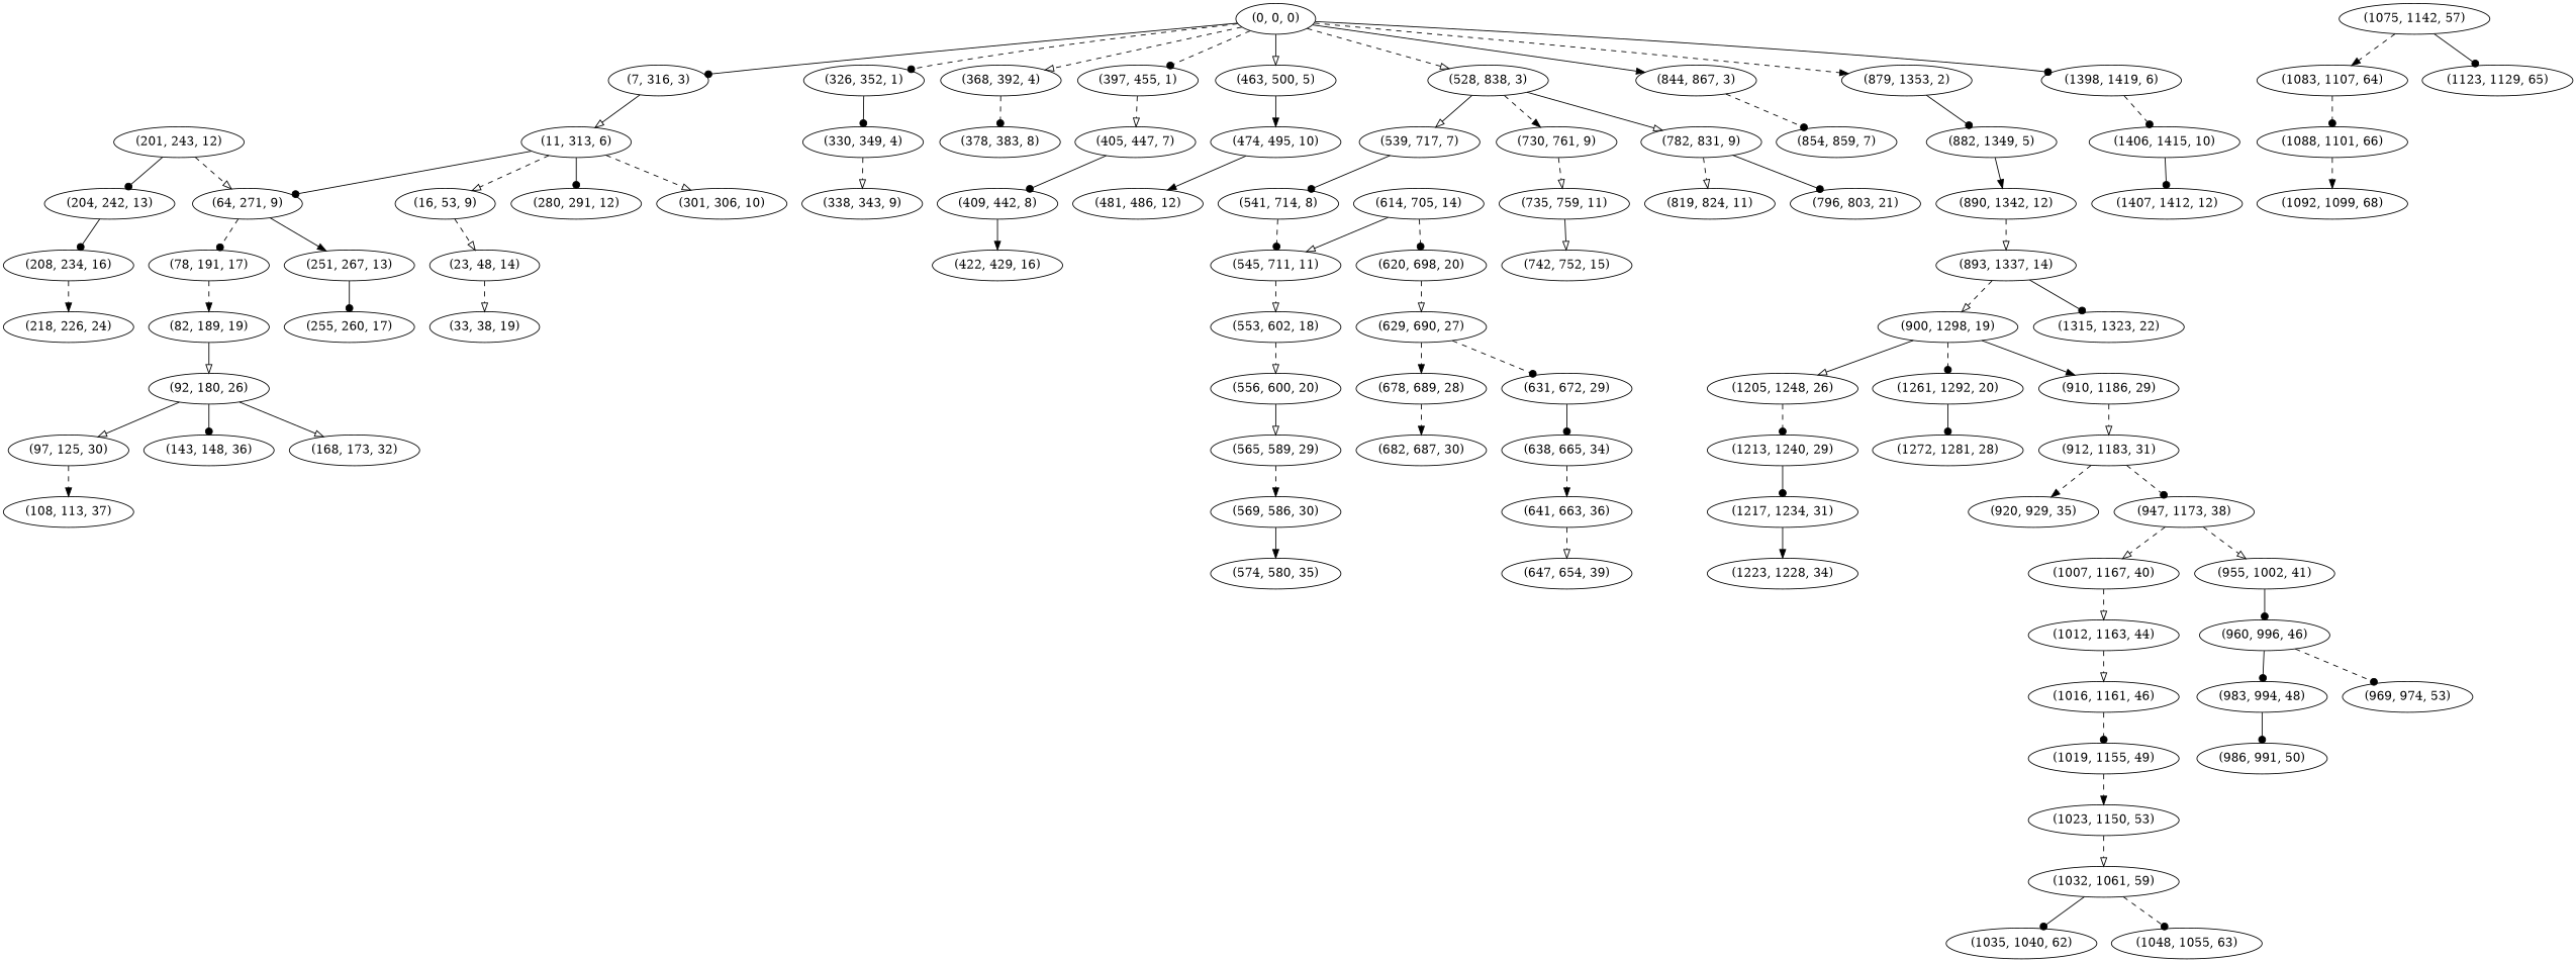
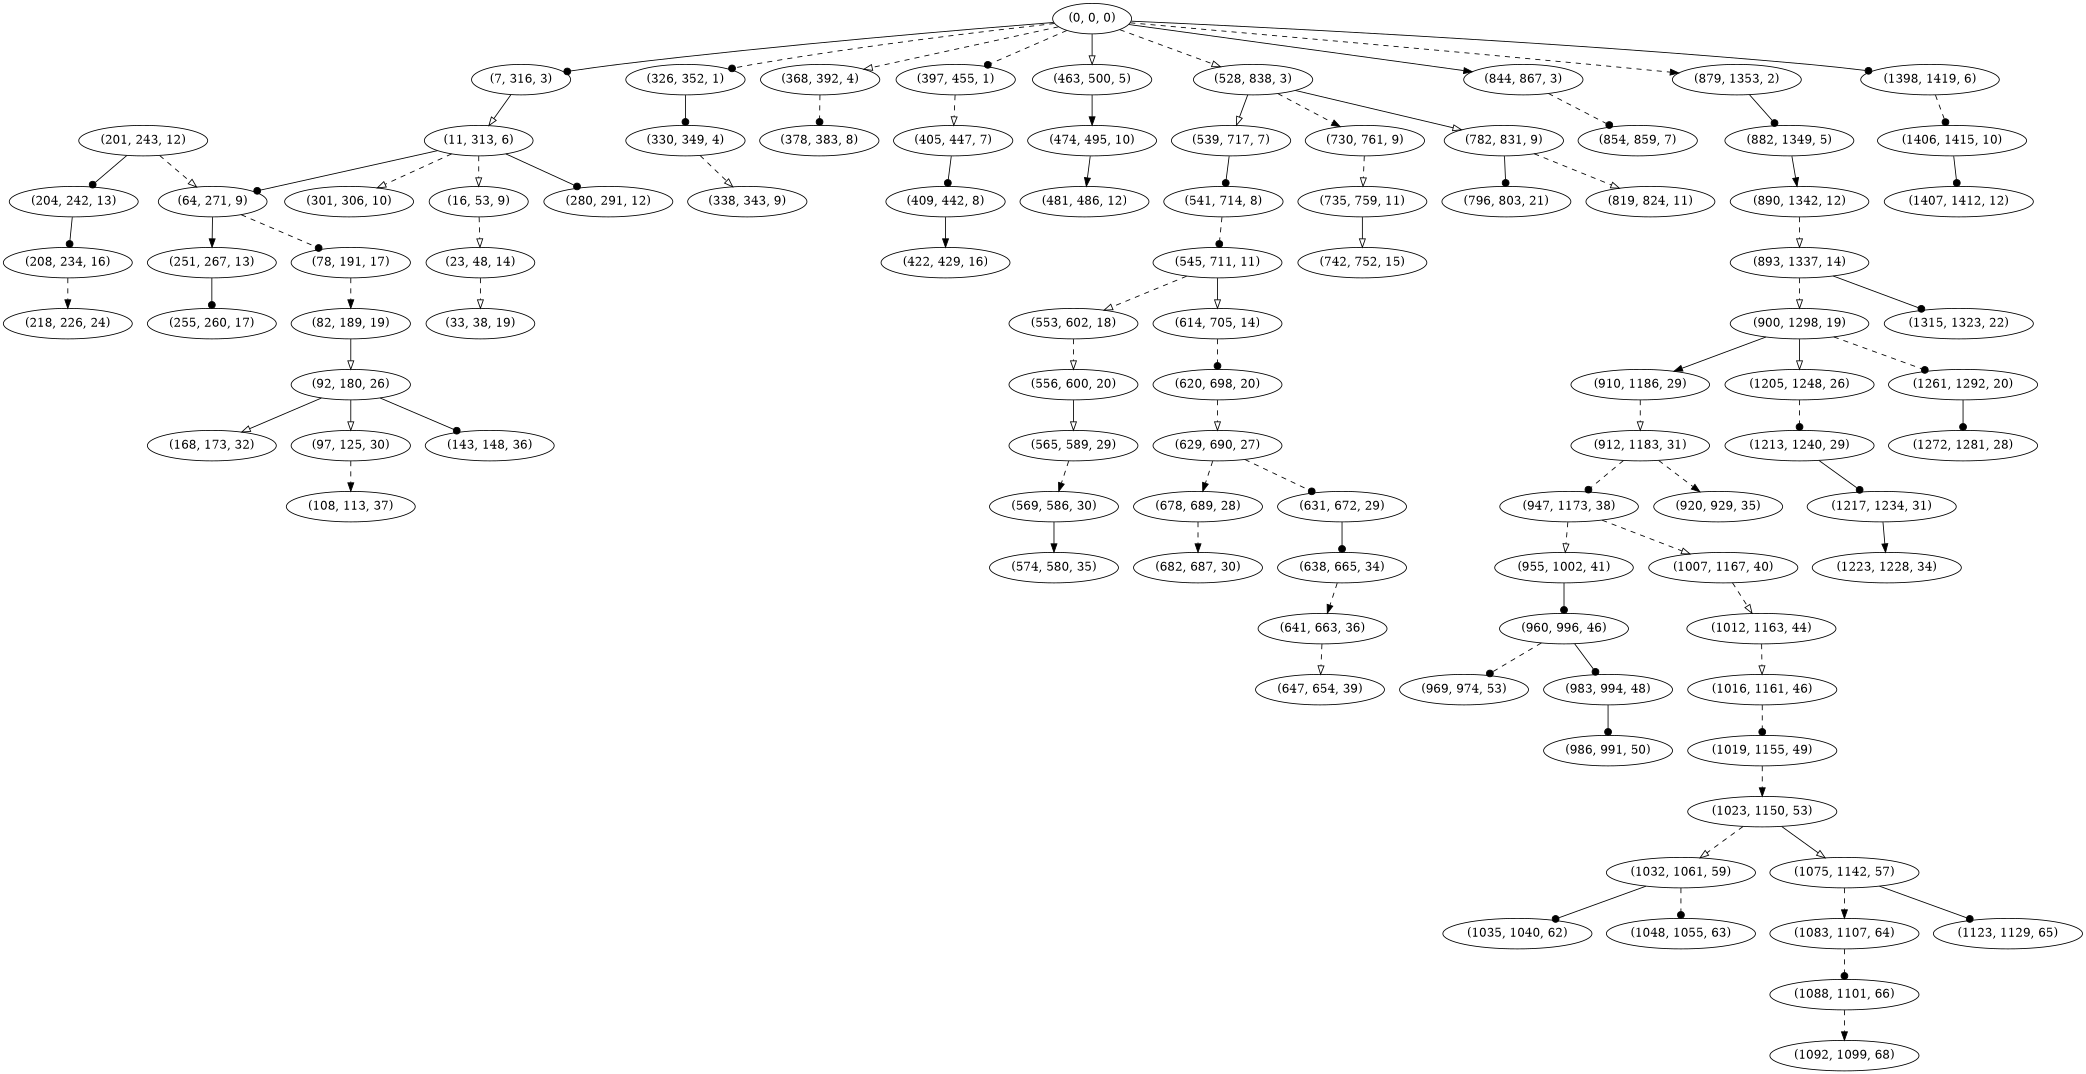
  digraph {
    edge [arrowhead=dot style=dashed]
    "(0, 0, 0)"
    "(7, 316, 3)"
    "(326, 352, 1)"
    "(368, 392, 4)"
    "(397, 455, 1)"
    "(463, 500, 5)"
    "(528, 838, 3)"
    "(844, 867, 3)"
    "(879, 1353, 2)"
    "(1398, 1419, 6)"
    "(11, 313, 6)"
    "(330, 349, 4)"
    "(378, 383, 8)"
    "(405, 447, 7)"
    "(474, 495, 10)"
    "(539, 717, 7)"
    "(730, 761, 9)"
    "(782, 831, 9)"
    "(854, 859, 7)"
    "(882, 1349, 5)"
    n21 [label="(1406, 1415, 10)"]
    "(16, 53, 9)"
    "(64, 271, 9)"
    "(280, 291, 12)"
    "(301, 306, 10)"
    "(23, 48, 14)"
    "(78, 191, 17)"
    "(251, 267, 13)"
    "(33, 38, 19)"
    "(82, 189, 19)"
    "(201, 243, 12)"
    "(204, 242, 13)"
    "(255, 260, 17)"
    "(92, 180, 26)"
    "(97, 125, 30)"
    "(143, 148, 36)"
    "(168, 173, 32)"
    "(108, 113, 37)"
    "(208, 234, 16)"
    "(218, 226, 24)"
    "(338, 343, 9)"
    "(409, 442, 8)"
    "(422, 429, 16)"
    "(481, 486, 12)"
    "(541, 714, 8)"
    "(735, 759, 11)"
    "(796, 803, 21)"
    "(819, 824, 11)"
    "(545, 711, 11)"
    "(553, 602, 18)"
    "(614, 705, 14)"
    "(556, 600, 20)"
    "(620, 698, 20)"
    "(565, 589, 29)"
    "(569, 586, 30)"
    "(574, 580, 35)"
    "(629, 690, 27)"
    "(631, 672, 29)"
    "(678, 689, 28)"
    "(638, 665, 34)"
    "(682, 687, 30)"
    "(641, 663, 36)"
    "(647, 654, 39)"
    "(742, 752, 15)"
    "(890, 1342, 12)"
    "(893, 1337, 14)"
    "(900, 1298, 19)"
    "(1315, 1323, 22)"
    "(910, 1186, 29)"
    "(1205, 1248, 26)"
    "(1261, 1292, 20)"
    "(912, 1183, 31)"
    "(1213, 1240, 29)"
    "(1272, 1281, 28)"
    "(920, 929, 35)"
    "(947, 1173, 38)"
    "(955, 1002, 41)"
    "(1007, 1167, 40)"
    "(960, 996, 46)"
    "(1012, 1163, 44)"
    "(969, 974, 53)"
    "(983, 994, 48)"
    "(986, 991, 50)"
    "(1016, 1161, 46)"
    "(1019, 1155, 49)"
    "(1023, 1150, 53)"
    "(1032, 1061, 59)"
    "(1075, 1142, 57)"
    "(1035, 1040, 62)"
    "(1048, 1055, 63)"
    "(1083, 1107, 64)"
    "(1123, 1129, 65)"
    "(1088, 1101, 66)"
    "(1092, 1099, 68)"
    "(1217, 1234, 31)"
    "(1223, 1228, 34)"
    "(1407, 1412, 12)"
    "(0, 0, 0)" -> "(7, 316, 3)" [style=solid]
    "(0, 0, 0)" -> "(326, 352, 1)"
    "(0, 0, 0)" -> "(368, 392, 4)" [arrowhead=onormal]
    "(0, 0, 0)" -> "(397, 455, 1)"
    "(0, 0, 0)" -> "(463, 500, 5)" [arrowhead=onormal style=solid]
    "(0, 0, 0)" -> "(528, 838, 3)" [arrowhead=onormal]
    "(0, 0, 0)" -> "(844, 867, 3)" [arrowhead=normal style=solid]
    "(0, 0, 0)" -> "(879, 1353, 2)" [arrowhead=normal]
    "(0, 0, 0)" -> "(1398, 1419, 6)" [style=solid]
    "(7, 316, 3)" -> "(11, 313, 6)" [arrowhead=onormal style=solid]
    "(326, 352, 1)" -> "(330, 349, 4)" [style=solid]
    "(368, 392, 4)" -> "(378, 383, 8)"
    "(397, 455, 1)" -> "(405, 447, 7)" [arrowhead=onormal]
    "(463, 500, 5)" -> "(474, 495, 10)" [arrowhead=normal style=solid]
    "(528, 838, 3)" -> "(539, 717, 7)" [arrowhead=onormal style=solid]
    "(528, 838, 3)" -> "(730, 761, 9)" [arrowhead=normal]
    "(528, 838, 3)" -> "(782, 831, 9)" [arrowhead=onormal style=solid]
    "(844, 867, 3)" -> "(854, 859, 7)"
    "(879, 1353, 2)" -> "(882, 1349, 5)" [style=solid]
    "(1398, 1419, 6)" -> n21
    "(11, 313, 6)" -> "(16, 53, 9)" [arrowhead=onormal]
    "(11, 313, 6)" -> "(64, 271, 9)" [style=solid]
    "(11, 313, 6)" -> "(280, 291, 12)" [style=solid]
    "(11, 313, 6)" -> "(301, 306, 10)" [arrowhead=onormal]
    "(330, 349, 4)" -> "(338, 343, 9)" [arrowhead=onormal]
    "(405, 447, 7)" -> "(409, 442, 8)" [style=solid]
    "(474, 495, 10)" -> "(481, 486, 12)" [arrowhead=normal style=solid]
    "(539, 717, 7)" -> "(541, 714, 8)" [style=solid]
    "(730, 761, 9)" -> "(735, 759, 11)" [arrowhead=onormal]
    "(782, 831, 9)" -> "(796, 803, 21)" [style=solid]
    "(782, 831, 9)" -> "(819, 824, 11)" [arrowhead=onormal]
    "(882, 1349, 5)" -> "(890, 1342, 12)" [arrowhead=normal style=solid]
    n21 -> "(1407, 1412, 12)" [style=solid]
    "(16, 53, 9)" -> "(23, 48, 14)" [arrowhead=onormal]
    "(64, 271, 9)" -> "(78, 191, 17)"
    "(64, 271, 9)" -> "(251, 267, 13)" [arrowhead=normal style=solid]
    "(23, 48, 14)" -> "(33, 38, 19)" [arrowhead=onormal]
    "(78, 191, 17)" -> "(82, 189, 19)" [arrowhead=normal]
    "(251, 267, 13)" -> "(255, 260, 17)" [style=solid]
    "(82, 189, 19)" -> "(92, 180, 26)" [arrowhead=onormal style=solid]
    "(201, 243, 12)" -> "(64, 271, 9)" [arrowhead=onormal]
    "(201, 243, 12)" -> "(204, 242, 13)" [style=solid]
    "(204, 242, 13)" -> "(208, 234, 16)" [style=solid]
    "(92, 180, 26)" -> "(97, 125, 30)" [arrowhead=onormal style=solid]
    "(92, 180, 26)" -> "(143, 148, 36)" [style=solid]
    "(92, 180, 26)" -> "(168, 173, 32)" [arrowhead=onormal style=solid]
    "(97, 125, 30)" -> "(108, 113, 37)" [arrowhead=normal]
    "(208, 234, 16)" -> "(218, 226, 24)" [arrowhead=normal]
    "(409, 442, 8)" -> "(422, 429, 16)" [arrowhead=normal style=solid]
    "(541, 714, 8)" -> "(545, 711, 11)"
    "(735, 759, 11)" -> "(742, 752, 15)" [arrowhead=onormal style=solid]
    "(545, 711, 11)" -> "(553, 602, 18)" [arrowhead=onormal]
-   "(614, 705, 14)" -> "(545, 711, 11)" [arrowhead=onormal style=solid]
+   "(545, 711, 11)" -> "(614, 705, 14)" [arrowhead=onormal style=solid]
    "(553, 602, 18)" -> "(556, 600, 20)" [arrowhead=onormal]
    "(614, 705, 14)" -> "(620, 698, 20)"
    "(556, 600, 20)" -> "(565, 589, 29)" [arrowhead=onormal style=solid]
    "(620, 698, 20)" -> "(629, 690, 27)" [arrowhead=onormal]
    "(565, 589, 29)" -> "(569, 586, 30)" [arrowhead=normal]
    "(569, 586, 30)" -> "(574, 580, 35)" [arrowhead=normal style=solid]
    "(629, 690, 27)" -> "(631, 672, 29)"
    "(629, 690, 27)" -> "(678, 689, 28)" [arrowhead=normal]
    "(631, 672, 29)" -> "(638, 665, 34)" [style=solid]
    "(678, 689, 28)" -> "(682, 687, 30)" [arrowhead=normal]
    "(638, 665, 34)" -> "(641, 663, 36)" [arrowhead=normal]
    "(641, 663, 36)" -> "(647, 654, 39)" [arrowhead=onormal]
    "(890, 1342, 12)" -> "(893, 1337, 14)" [arrowhead=onormal]
    "(893, 1337, 14)" -> "(900, 1298, 19)" [arrowhead=onormal]
    "(893, 1337, 14)" -> "(1315, 1323, 22)" [style=solid]
    "(900, 1298, 19)" -> "(910, 1186, 29)" [arrowhead=normal style=solid]
    "(900, 1298, 19)" -> "(1205, 1248, 26)" [arrowhead=onormal style=solid]
    "(900, 1298, 19)" -> "(1261, 1292, 20)"
    "(910, 1186, 29)" -> "(912, 1183, 31)" [arrowhead=onormal]
    "(1205, 1248, 26)" -> "(1213, 1240, 29)"
    "(1261, 1292, 20)" -> "(1272, 1281, 28)" [style=solid]
    "(912, 1183, 31)" -> "(920, 929, 35)" [arrowhead=normal]
    "(912, 1183, 31)" -> "(947, 1173, 38)"
    "(1213, 1240, 29)" -> "(1217, 1234, 31)" [style=solid]
    "(947, 1173, 38)" -> "(955, 1002, 41)" [arrowhead=onormal]
    "(947, 1173, 38)" -> "(1007, 1167, 40)" [arrowhead=onormal]
    "(955, 1002, 41)" -> "(960, 996, 46)" [style=solid]
    "(1007, 1167, 40)" -> "(1012, 1163, 44)" [arrowhead=onormal]
    "(960, 996, 46)" -> "(969, 974, 53)"
    "(960, 996, 46)" -> "(983, 994, 48)" [style=solid]
    "(1012, 1163, 44)" -> "(1016, 1161, 46)" [arrowhead=onormal]
    "(983, 994, 48)" -> "(986, 991, 50)" [style=solid]
    "(1016, 1161, 46)" -> "(1019, 1155, 49)"
    "(1019, 1155, 49)" -> "(1023, 1150, 53)" [arrowhead=normal]
    "(1023, 1150, 53)" -> "(1032, 1061, 59)" [arrowhead=onormal]
+   "(1023, 1150, 53)" -> "(1075, 1142, 57)" [arrowhead=onormal style=solid]
    "(1032, 1061, 59)" -> "(1035, 1040, 62)" [style=solid]
    "(1032, 1061, 59)" -> "(1048, 1055, 63)"
    "(1075, 1142, 57)" -> "(1083, 1107, 64)" [arrowhead=normal]
    "(1075, 1142, 57)" -> "(1123, 1129, 65)" [style=solid]
    "(1083, 1107, 64)" -> "(1088, 1101, 66)"
    "(1088, 1101, 66)" -> "(1092, 1099, 68)" [arrowhead=normal]
    "(1217, 1234, 31)" -> "(1223, 1228, 34)" [arrowhead=normal style=solid]
  }
